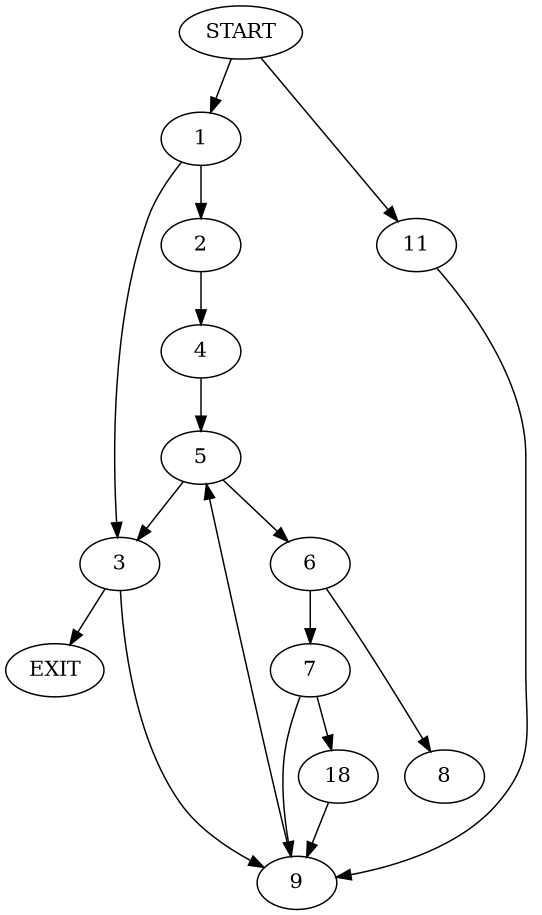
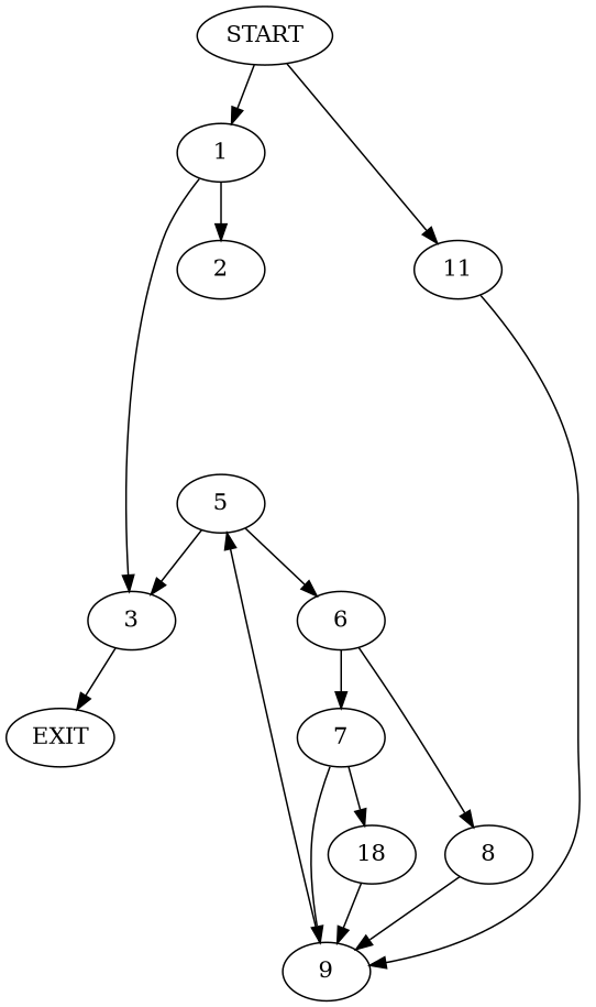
  digraph {
    n1 [label=START]
    1
    11
    2
    3
    9
    n7 [label=EXIT]
-   4
    5
    6
    7
    8
    n13 [label=18]
    n1 -> 1
    n1 -> 11
    1 -> 2
    1 -> 3
    11 -> 9
-   2 -> 4
    3 -> n7
    9 -> 5
-   4 -> 5
    5 -> 3
    5 -> 6
    6 -> 7
    6 -> 8
    7 -> 9
    7 -> n13
-   3 -> 9
+   8 -> 9
    n13 -> 9
  }
